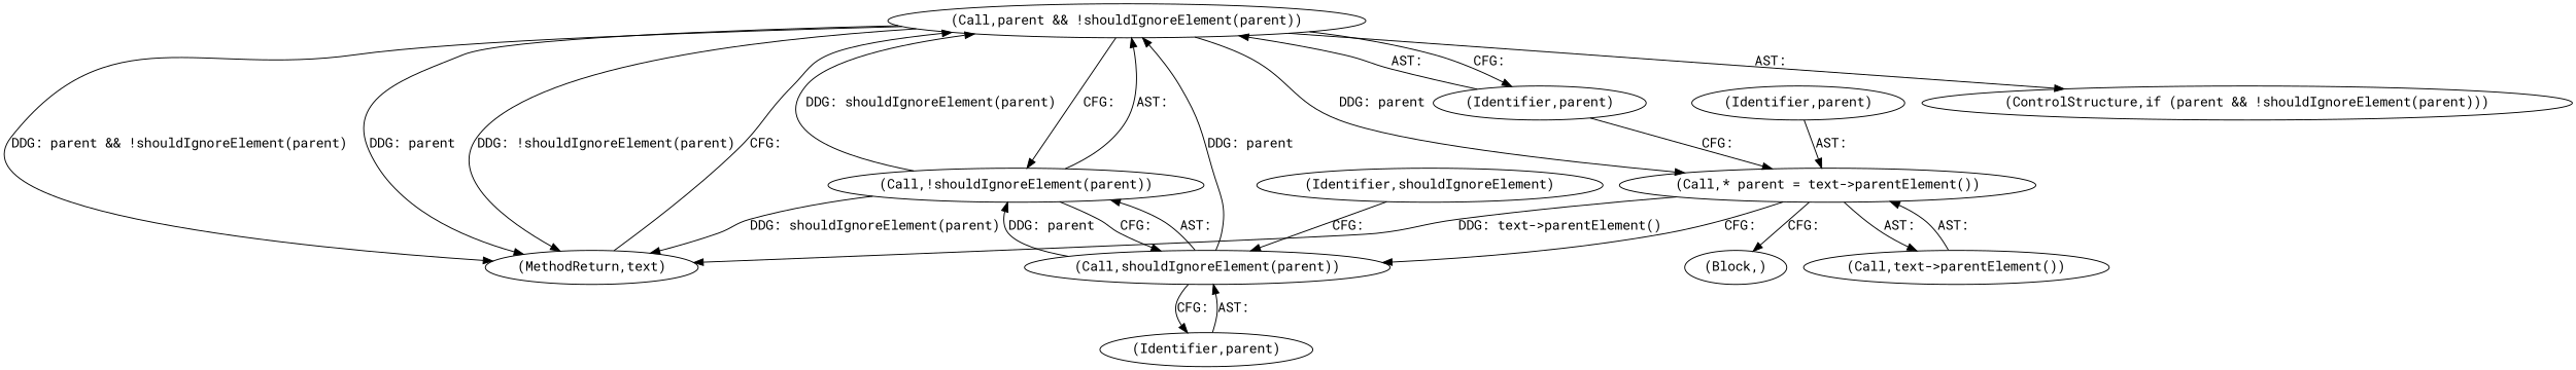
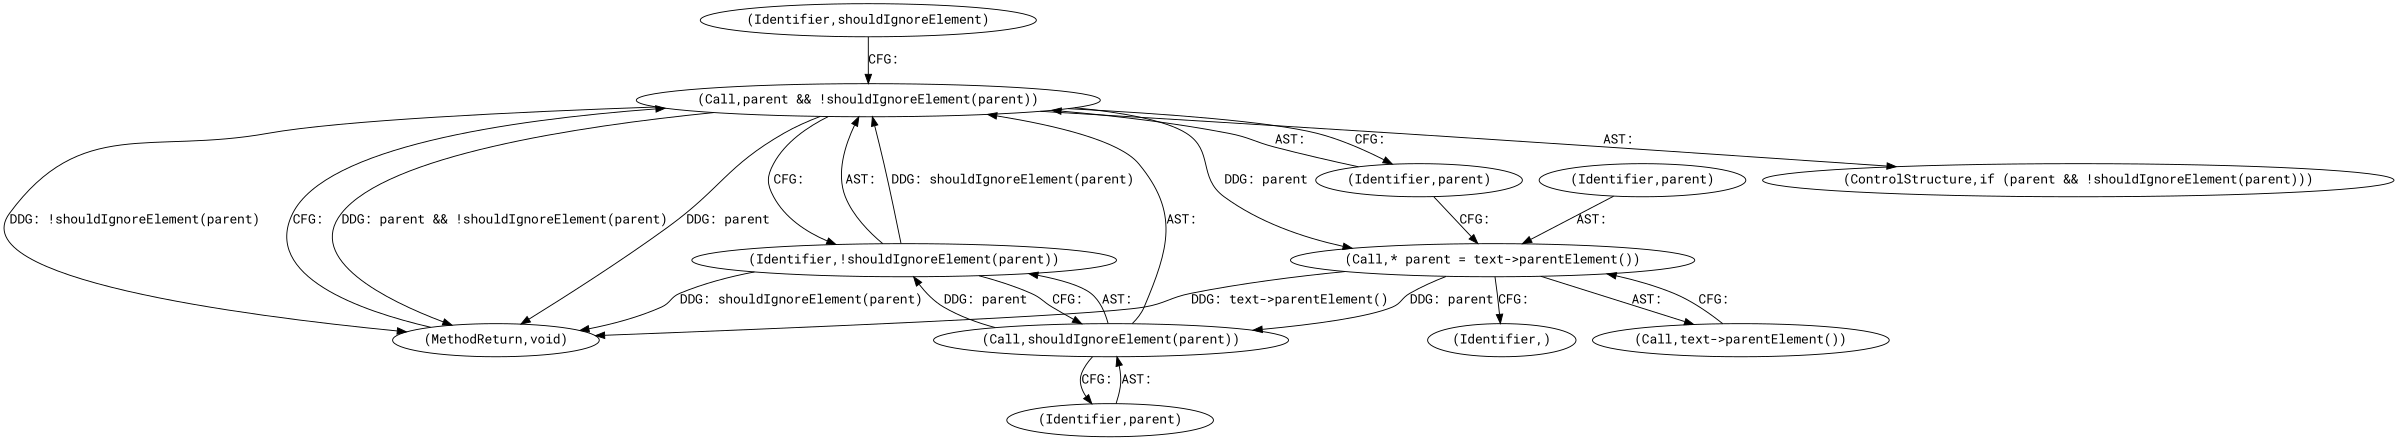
  digraph {
    fontname="Roboto Mono"
    node [fontname="Roboto Mono"]
    edge [fontname="Roboto Mono"]
    n1 [label="(Call,parent && !shouldIgnoreElement(parent))"]
-   n2 [label="(Call,!shouldIgnoreElement(parent))"]
-   n3 [label="(MethodReturn,text)"]
+   n2 [label="(Identifier,!shouldIgnoreElement(parent))"]
+   n3 [label="(MethodReturn,void)"]
    n4 [label="(ControlStructure,if (parent && !shouldIgnoreElement(parent)))"]
    n5 [label="(Identifier,parent)"]
    n6 [label="(Call,* parent = text->parentElement())"]
    n7 [label="(Call,shouldIgnoreElement(parent))"]
    n8 [label="(Identifier,parent)"]
    n9 [label="(Call,text->parentElement())"]
-   n10 [label="(Block,)"]
+   n10 [label="(Identifier,)"]
    n11 [label="(Identifier,parent)"]
    n12 [label="(Identifier,shouldIgnoreElement)"]
    n1 -> n2 [label="CFG: "]
    n1 -> n3 [label="DDG: parent && !shouldIgnoreElement(parent)"]
    n1 -> n3 [label="DDG: parent"]
    n1 -> n3 [label="DDG: !shouldIgnoreElement(parent)"]
    n1 -> n4 [label="AST: "]
    n1 -> n5 [label="CFG: "]
    n1 -> n6 [label="DDG: parent"]
    n2 -> n1 [label="AST: "]
    n2 -> n1 [label="DDG: shouldIgnoreElement(parent)"]
    n2 -> n3 [label="DDG: shouldIgnoreElement(parent)"]
    n2 -> n7 [label="CFG: "]
    n3 -> n1 [label="CFG: "]
    n5 -> n1 [label="AST: "]
    n5 -> n6 [label="CFG: "]
    n6 -> n3 [label="DDG: text->parentElement()"]
-   n6 -> n7 [label="CFG: "]
+   n6 -> n7 [label="DDG: parent"]
    n6 -> n9 [label="AST: "]
    n6 -> n10 [label="CFG: "]
-   n7 -> n1 [label="DDG: parent"]
+   n7 -> n1 [label="AST: "]
    n7 -> n2 [label="AST: "]
    n7 -> n2 [label="DDG: parent"]
    n7 -> n8 [label="CFG: "]
    n8 -> n7 [label="AST: "]
-   n9 -> n6 [label="AST: "]
+   n9 -> n6 [label="CFG: "]
    n11 -> n6 [label="AST: "]
-   n12 -> n7 [label="CFG: "]
+   n12 -> n1 [label="CFG: "]
  }
